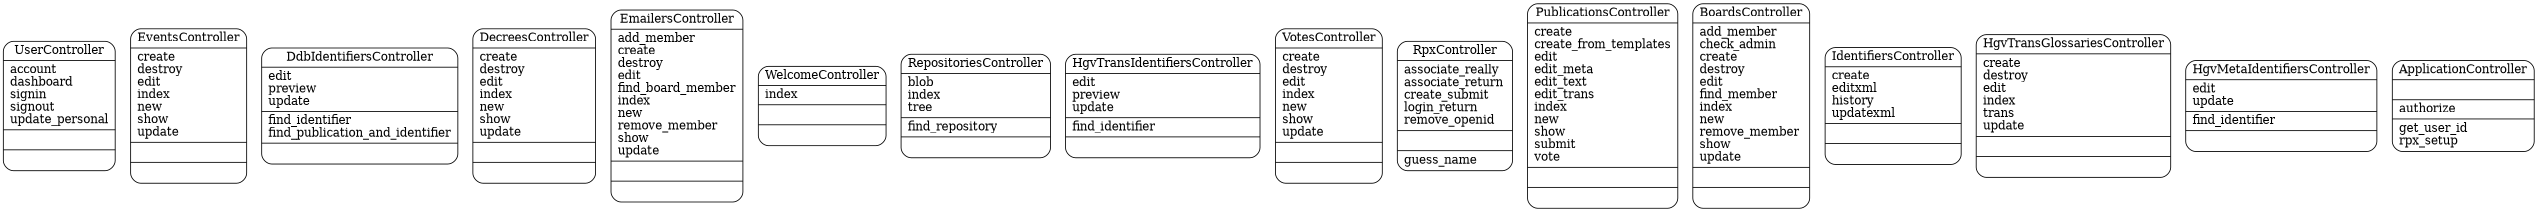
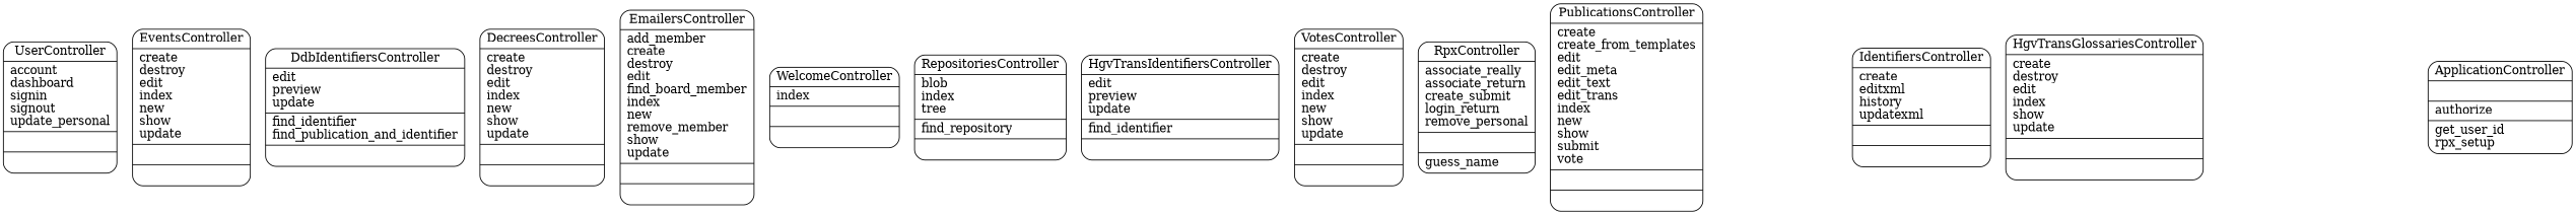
  digraph {
    splines=true
    node [shape=Mrecord]
    n1 [label="{UserController|account\ldashboard\lsignin\lsignout\lupdate_personal\l|\l|\l}"]
    n2 [label="{EventsController|create\ldestroy\ledit\lindex\lnew\lshow\lupdate\l|\l|\l}"]
    n3 [label="{DdbIdentifiersController|edit\lpreview\lupdate\l|find_identifier\lfind_publication_and_identifier\l|\l}"]
    n4 [label="{DecreesController|create\ldestroy\ledit\lindex\lnew\lshow\lupdate\l|\l|\l}"]
    n5 [label="{EmailersController|add_member\lcreate\ldestroy\ledit\lfind_board_member\lindex\lnew\lremove_member\lshow\lupdate\l|\l|\l}"]
    n6 [label="{WelcomeController|index\l|\l|\l}"]
    n7 [label="{RepositoriesController|blob\lindex\ltree\l|find_repository\l|\l}"]
    n8 [label="{HgvTransIdentifiersController|edit\lpreview\lupdate\l|find_identifier\l|\l}"]
    n9 [label="{VotesController|create\ldestroy\ledit\lindex\lnew\lshow\lupdate\l|\l|\l}"]
-   n10 [label="{RpxController|associate_really\lassociate_return\lcreate_submit\llogin_return\lremove_openid\l|\l|guess_name\l}"]
+   n10 [label="{RpxController|associate_really\lassociate_return\lcreate_submit\llogin_return\lremove_personal\l|\l|guess_name\l}"]
    n11 [label="{PublicationsController|create\lcreate_from_templates\ledit\ledit_meta\ledit_text\ledit_trans\lindex\lnew\lshow\lsubmit\lvote\l|\l|\l}"]
-   n12 [label="{BoardsController|add_member\lcheck_admin\lcreate\ldestroy\ledit\lfind_member\lindex\lnew\lremove_member\lshow\lupdate\l|\l|\l}"]
    n13 [label="{IdentifiersController|create\leditxml\lhistory\lupdatexml\l|\l|\l}"]
-   n14 [label="{HgvTransGlossariesController|create\ldestroy\ledit\lindex\ltrans\lupdate\l|\l|\l}"]
-   n15 [label="{HgvMetaIdentifiersController|edit\lupdate\l|find_identifier\l|\l}"]
+   n14 [label="{HgvTransGlossariesController|create\ldestroy\ledit\lindex\lshow\lupdate\l|\l|\l}"]
    n16 [label="{ApplicationController|\l|authorize\l|get_user_id\lrpx_setup\l}"]
  }
